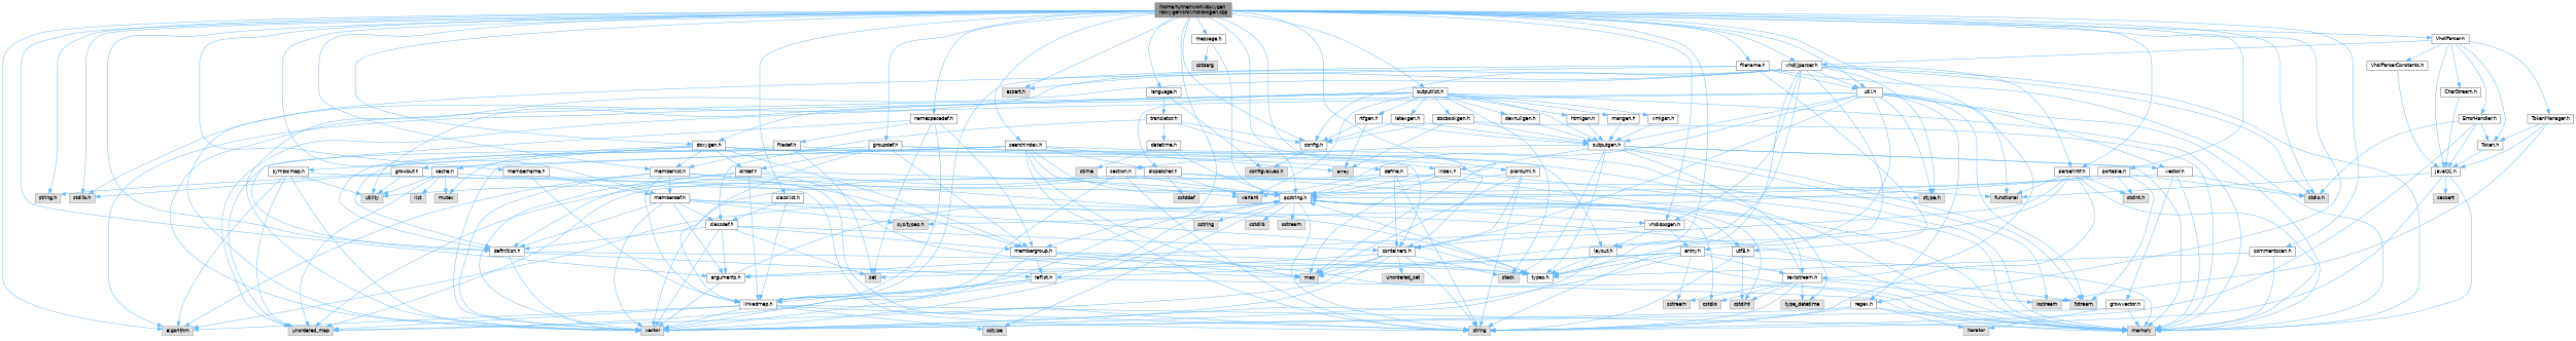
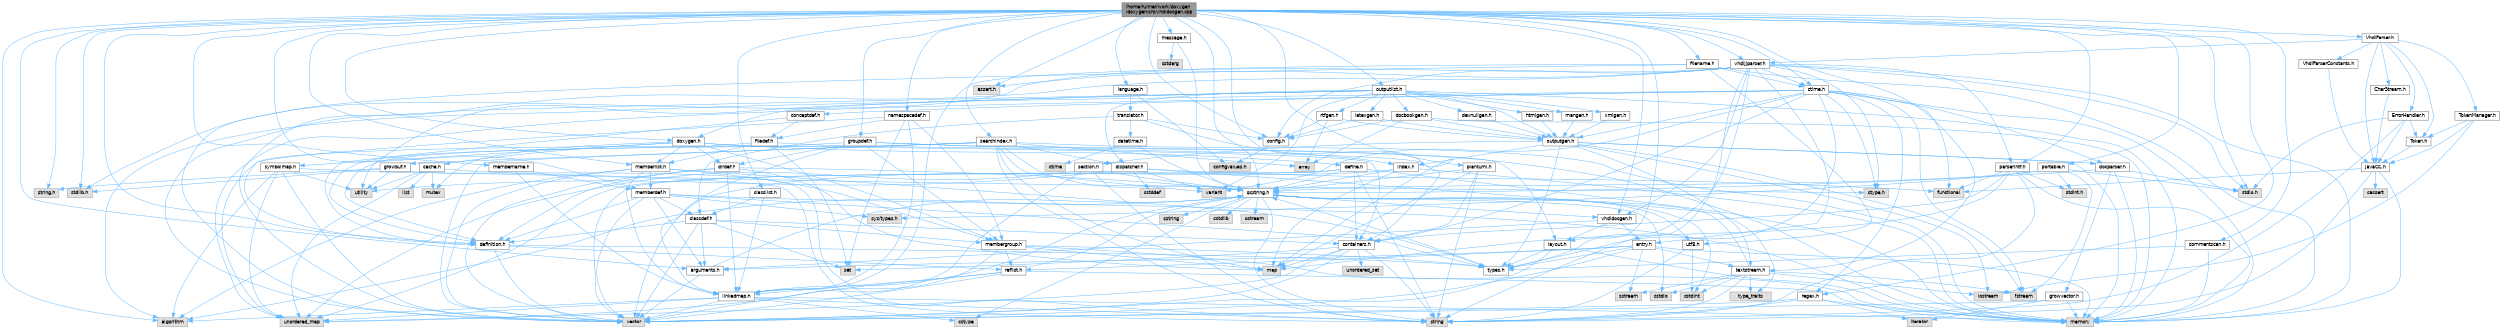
  digraph {
    node [color=grey40 fillcolor=white fontname=Helvetica fontsize=10 shape=box style=filled]
    edge [color=steelblue1 fontname=Helvetica fontsize=10 labelfontname=Helvetica labelfontsize=10 style=solid]
    n1 [color=gray40 fillcolor=grey60 fontcolor=black height=0.2 label="/home/runner/work/doxygen\l/doxygen/src/vhdldocgen.cpp" width=0.4]
    n2 [color=grey60 fillcolor="#E0E0E0" height=0.2 label="stdio.h" width=0.4]
    n3 [color=grey60 fillcolor="#E0E0E0" height=0.2 label="stdlib.h" width=0.4]
    n4 [color=grey60 fillcolor="#E0E0E0" height=0.2 label="assert.h" width=0.4]
    n5 [color=grey60 fillcolor="#E0E0E0" height=0.2 label="string.h" width=0.4]
    n6 [color=grey60 fillcolor="#E0E0E0" height=0.2 label=map width=0.4]
    n7 [color=grey60 fillcolor="#E0E0E0" height=0.2 label=algorithm width=0.4]
    n8 [height=0.2 label="qcstring.h" width=0.4]
    n9 [height=0.2 label="vhdldocgen.h" width=0.4]
    n10 [height=0.2 label="layout.h" width=0.4]
    n11 [height=0.2 label="arguments.h" width=0.4]
    n12 [height=0.2 label="textstream.h" width=0.4]
    n13 [height=0.2 label="message.h" width=0.4]
    n14 [height=0.2 label="config.h" width=0.4]
    n15 [height=0.2 label="doxygen.h" width=0.4]
    n16 [height=0.2 label="membergroup.h" width=0.4]
    n17 [height=0.2 label="definition.h" width=0.4]
    n18 [height=0.2 label="memberlist.h" width=0.4]
    n19 [height=0.2 label="memberdef.h" width=0.4]
-   n20 [height=0.2 label="util.h" width=0.4]
+   n20 [height=0.2 label="ctime.h" width=0.4]
    n21 [height=0.2 label="regex.h" width=0.4]
    n22 [height=0.2 label="language.h" width=0.4]
    n23 [height=0.2 label="commentscan.h" width=0.4]
    n24 [height=0.2 label="searchindex.h" width=0.4]
    n25 [height=0.2 label="outputlist.h" width=0.4]
    n26 [height=0.2 label="parserintf.h" width=0.4]
    n27 [height=0.2 label="portable.h" width=0.4]
    n28 [height=0.2 label="groupdef.h" width=0.4]
    n29 [height=0.2 label="classlist.h" width=0.4]
    n30 [height=0.2 label="namespacedef.h" width=0.4]
    n31 [height=0.2 label="filename.h" width=0.4]
    n32 [height=0.2 label="membername.h" width=0.4]
    n33 [height=0.2 label="plantuml.h" width=0.4]
    n34 [height=0.2 label="vhdljjparser.h" width=0.4]
    n35 [height=0.2 label="VhdlParser.h" width=0.4]
    n36 [color=grey60 fillcolor="#E0E0E0" height=0.2 label=string width=0.4]
    n37 [color=grey60 fillcolor="#E0E0E0" height=0.2 label=cctype width=0.4]
    n38 [color=grey60 fillcolor="#E0E0E0" height=0.2 label=cstring width=0.4]
    n39 [color=grey60 fillcolor="#E0E0E0" height=0.2 label=cstdio width=0.4]
    n40 [color=grey60 fillcolor="#E0E0E0" height=0.2 label=cstdlib width=0.4]
    n41 [color=grey60 fillcolor="#E0E0E0" height=0.2 label=cstdint width=0.4]
    n42 [color=grey60 fillcolor="#E0E0E0" height=0.2 label=ostream width=0.4]
    n43 [height=0.2 label="utf8.h" width=0.4]
    n44 [height=0.2 label="entry.h" width=0.4]
    n45 [color=grey60 fillcolor="#E0E0E0" height=0.2 label=memory width=0.4]
    n46 [color=grey60 fillcolor="#E0E0E0" height=0.2 label=vector width=0.4]
    n47 [height=0.2 label="types.h" width=0.4]
    n48 [color=grey60 fillcolor="#E0E0E0" height=0.2 label=sstream width=0.4]
    n49 [color=grey60 fillcolor="#E0E0E0" height=0.2 label=iostream width=0.4]
    n50 [color=grey60 fillcolor="#E0E0E0" height=0.2 label=fstream width=0.4]
-   n51 [color=grey60 fillcolor="#E0E0E0" height=0.2 label=type_datetime width=0.4]
+   n51 [color=grey60 fillcolor="#E0E0E0" height=0.2 label=type_traits width=0.4]
    n52 [color=grey60 fillcolor="#E0E0E0" height=0.2 label=cstdarg width=0.4]
    n53 [color=grey60 fillcolor="#E0E0E0" height=0.2 label="configvalues.h" width=0.4]
    n54 [color=grey60 fillcolor="#E0E0E0" height=0.2 label=mutex width=0.4]
    n55 [height=0.2 label="containers.h" width=0.4]
    n56 [height=0.2 label="dirdef.h" width=0.4]
    n57 [height=0.2 label="define.h" width=0.4]
    n58 [height=0.2 label="cache.h" width=0.4]
    n59 [height=0.2 label="symbolmap.h" width=0.4]
    n60 [height=0.2 label="reflist.h" width=0.4]
    n61 [height=0.2 label="linkedmap.h" width=0.4]
    n62 [color=grey60 fillcolor="#E0E0E0" height=0.2 label="sys/types.h" width=0.4]
    n63 [height=0.2 label="classdef.h" width=0.4]
    n64 [color=grey60 fillcolor="#E0E0E0" height=0.2 label=unordered_map width=0.4]
    n65 [color=grey60 fillcolor="#E0E0E0" height=0.2 label="ctype.h" width=0.4]
    n66 [color=grey60 fillcolor="#E0E0E0" height=0.2 label=functional width=0.4]
    n67 [color=grey60 fillcolor="#E0E0E0" height=0.2 label=variant width=0.4]
-   n68 [height=0.2 label="vector.h" width=0.4]
+   n68 [height=0.2 label="docparser.h" width=0.4]
    n69 [height=0.2 label="outputgen.h" width=0.4]
+   n70 [height=0.2 label="conceptdef.h" width=0.4]
    n71 [color=grey60 fillcolor="#E0E0E0" height=0.2 label=iterator width=0.4]
    n72 [height=0.2 label="translator.h" width=0.4]
    n73 [color=grey60 fillcolor="#E0E0E0" height=0.2 label=array width=0.4]
    n74 [height=0.2 label="growbuf.h" width=0.4]
    n75 [height=0.2 label="dispatcher.h" width=0.4]
-   n76 [color=grey60 fillcolor="#E0E0E0" height=0.2 label=stack width=0.4]
    n77 [color=grey60 fillcolor="#E0E0E0" height=0.2 label=utility width=0.4]
    n78 [height=0.2 label="htmlgen.h" width=0.4]
    n79 [height=0.2 label="latexgen.h" width=0.4]
    n80 [height=0.2 label="rtfgen.h" width=0.4]
    n81 [height=0.2 label="mangen.h" width=0.4]
    n82 [height=0.2 label="docbookgen.h" width=0.4]
    n83 [height=0.2 label="xmlgen.h" width=0.4]
    n84 [height=0.2 label="devnullgen.h" width=0.4]
    n85 [color=grey60 fillcolor="#E0E0E0" height=0.2 label="stdint.h" width=0.4]
    n86 [color=grey60 fillcolor="#E0E0E0" height=0.2 label=set width=0.4]
    n87 [height=0.2 label="filedef.h" width=0.4]
    n88 [height=0.2 label="JavaCC.h" width=0.4]
    n89 [height=0.2 label="CharStream.h" width=0.4]
    n90 [height=0.2 label="Token.h" width=0.4]
    n91 [height=0.2 label="TokenManager.h" width=0.4]
    n92 [height=0.2 label="VhdlParserConstants.h" width=0.4]
    n93 [height=0.2 label="ErrorHandler.h" width=0.4]
    n94 [color=grey60 fillcolor="#E0E0E0" height=0.2 label=unordered_set width=0.4]
    n95 [color=grey60 fillcolor="#E0E0E0" height=0.2 label=list width=0.4]
    n96 [height=0.2 label="growvector.h" width=0.4]
    n97 [height=0.2 label="index.h" width=0.4]
    n98 [height=0.2 label="section.h" width=0.4]
    n99 [height=0.2 label="datetime.h" width=0.4]
    n100 [color=grey60 fillcolor="#E0E0E0" height=0.2 label=ctime width=0.4]
    n101 [color=grey60 fillcolor="#E0E0E0" height=0.2 label=cstddef width=0.4]
    n102 [color=grey60 fillcolor="#E0E0E0" height=0.2 label=cassert width=0.4]
    n1 -> n2
    n1 -> n3
    n1 -> n4
    n1 -> n5
    n1 -> n6
    n1 -> n7
    n1 -> n8
    n1 -> n9
    n1 -> n10
    n1 -> n11
    n1 -> n12
    n1 -> n13
    n1 -> n14
    n1 -> n15
-   n1 -> n16
    n1 -> n17
    n1 -> n18
    n1 -> n19
    n1 -> n20
    n1 -> n21
    n1 -> n22
    n1 -> n23
    n1 -> n24
    n1 -> n25
    n1 -> n26
    n1 -> n27
    n1 -> n28
    n1 -> n29
    n1 -> n30
    n1 -> n31
    n1 -> n32
    n1 -> n33
    n1 -> n34
    n1 -> n35
    n8 -> n7
    n8 -> n9
    n8 -> n36
    n8 -> n37
    n8 -> n38
    n8 -> n39
    n8 -> n40
    n8 -> n41
    n8 -> n42
    n8 -> n43
    n9 -> n10
    n9 -> n11
    n9 -> n44
    n10 -> n45
    n10 -> n46
    n10 -> n47
    n11 -> n8
    n11 -> n46
    n12 -> n8
    n12 -> n36
    n12 -> n39
    n12 -> n41
    n12 -> n48
    n12 -> n49
    n12 -> n50
    n12 -> n51
    n13 -> n8
    n13 -> n52
    n14 -> n53
    n15 -> n16
    n15 -> n18
    n15 -> n54
    n15 -> n55
    n15 -> n56
    n15 -> n57
    n15 -> n58
    n15 -> n59
    n16 -> n6
    n16 -> n45
    n16 -> n46
    n16 -> n47
    n16 -> n60
    n17 -> n46
    n17 -> n47
    n17 -> n60
    n18 -> n7
    n18 -> n16
    n18 -> n19
    n18 -> n46
    n18 -> n47
    n18 -> n61
    n19 -> n11
    n19 -> n17
    n19 -> n45
    n19 -> n46
    n19 -> n47
    n19 -> n62
    n19 -> n63
    n20 -> n7
    n20 -> n21
    n20 -> n45
    n20 -> n47
    n20 -> n50
    n20 -> n55
    n20 -> n64
    n20 -> n65
    n20 -> n66
    n20 -> n67
    n20 -> n68
    n20 -> n69
+   n20 -> n70
    n21 -> n36
    n21 -> n45
    n21 -> n46
    n21 -> n71
    n22 -> n53
    n22 -> n72
    n23 -> n45
    n23 -> n47
    n24 -> n6
    n24 -> n8
    n24 -> n36
    n24 -> n45
    n24 -> n46
    n24 -> n64
    n24 -> n67
    n24 -> n73
    n24 -> n74
    n24 -> n75
    n25 -> n15
    n25 -> n45
    n25 -> n46
    n25 -> n67
    n25 -> n69
    n25 -> n75
-   n25 -> n76
    n25 -> n77
    n25 -> n78
    n25 -> n79
    n25 -> n80
    n25 -> n81
    n25 -> n82
    n25 -> n83
    n25 -> n84
    n26 -> n6
    n26 -> n36
    n26 -> n45
    n26 -> n55
    n26 -> n66
    n26 -> n85
    n27 -> n2
    n27 -> n8
    n27 -> n50
    n27 -> n62
    n27 -> n85
    n28 -> n10
    n28 -> n16
    n28 -> n17
    n28 -> n45
    n28 -> n56
    n28 -> n61
    n29 -> n61
    n29 -> n63
    n30 -> n16
    n30 -> n17
    n30 -> n61
    n30 -> n86
    n30 -> n87
    n31 -> n20
    n31 -> n43
    n31 -> n45
    n31 -> n46
    n31 -> n61
    n32 -> n19
    n32 -> n61
    n33 -> n6
    n33 -> n8
    n33 -> n36
    n33 -> n55
    n34 -> n2
    n34 -> n3
    n34 -> n4
    n34 -> n9
    n34 -> n14
    n34 -> n20
    n34 -> n26
    n34 -> n36
    n34 -> n44
    n34 -> n45
    n34 -> n46
    n34 -> n47
    n34 -> n65
    n35 -> n34
    n35 -> n88
    n35 -> n89
    n35 -> n90
    n35 -> n91
    n35 -> n92
    n35 -> n93
    n43 -> n36
    n43 -> n41
    n44 -> n11
    n44 -> n12
    n44 -> n45
    n44 -> n46
    n44 -> n47
    n44 -> n48
    n44 -> n60
    n47 -> n8
    n55 -> n6
    n55 -> n36
    n55 -> n46
    n55 -> n64
-   n55 -> n76
    n55 -> n86
    n55 -> n94
    n56 -> n6
    n56 -> n8
    n56 -> n17
    n56 -> n46
    n56 -> n61
    n57 -> n8
    n57 -> n36
    n57 -> n45
-   n38 -> n46
+   n57 -> n46
    n57 -> n55
    n57 -> n64
    n58 -> n54
    n58 -> n64
    n58 -> n65
    n58 -> n77
    n58 -> n95
    n59 -> n7
    n59 -> n36
    n59 -> n46
    n59 -> n64
    n59 -> n77
    n60 -> n8
    n60 -> n45
    n60 -> n46
    n60 -> n61
    n60 -> n64
    n61 -> n7
    n61 -> n8
    n61 -> n36
    n61 -> n37
    n61 -> n45
    n61 -> n46
    n61 -> n64
    n63 -> n11
    n63 -> n16
    n63 -> n17
    n63 -> n46
    n63 -> n55
    n63 -> n86
    n68 -> n2
    n68 -> n8
    n68 -> n45
    n68 -> n96
    n69 -> n12
    n69 -> n45
    n69 -> n47
    n69 -> n49
    n69 -> n50
    n69 -> n68
-   n69 -> n76
    n69 -> n97
    n69 -> n98
+   n70 -> n17
+   n70 -> n87
    n72 -> n14
    n72 -> n63
    n72 -> n97
    n72 -> n99
    n74 -> n3
    n74 -> n5
    n74 -> n36
    n74 -> n77
    n75 -> n51
    n75 -> n66
    n75 -> n67
    n75 -> n77
    n75 -> n101
    n78 -> n69
    n79 -> n14
    n79 -> n69
    n80 -> n14
    n80 -> n69
    n80 -> n73
    n81 -> n69
    n82 -> n14
    n82 -> n45
    n82 -> n69
    n82 -> n73
    n83 -> n69
    n84 -> n69
    n87 -> n17
    n87 -> n18
    n87 -> n55
    n87 -> n86
    n88 -> n36
    n88 -> n45
    n88 -> n66
    n88 -> n102
    n89 -> n88
    n90 -> n88
    n91 -> n49
    n91 -> n88
    n91 -> n90
    n92 -> n88
    n93 -> n2
    n93 -> n36
    n93 -> n88
    n93 -> n90
    n96 -> n45
    n96 -> n46
    n96 -> n71
    n97 -> n6
    n97 -> n8
    n97 -> n45
    n97 -> n46
    n98 -> n8
    n98 -> n36
    n98 -> n61
    n98 -> n64
    n99 -> n8
    n99 -> n100
  }
